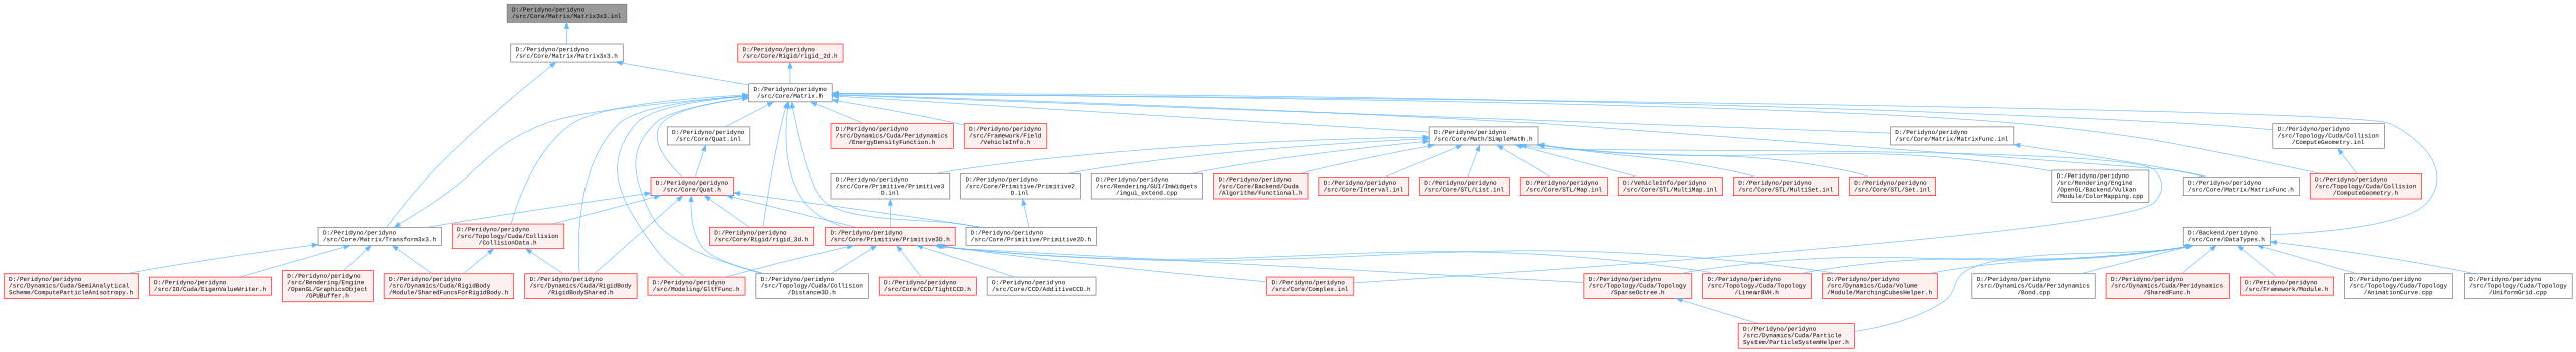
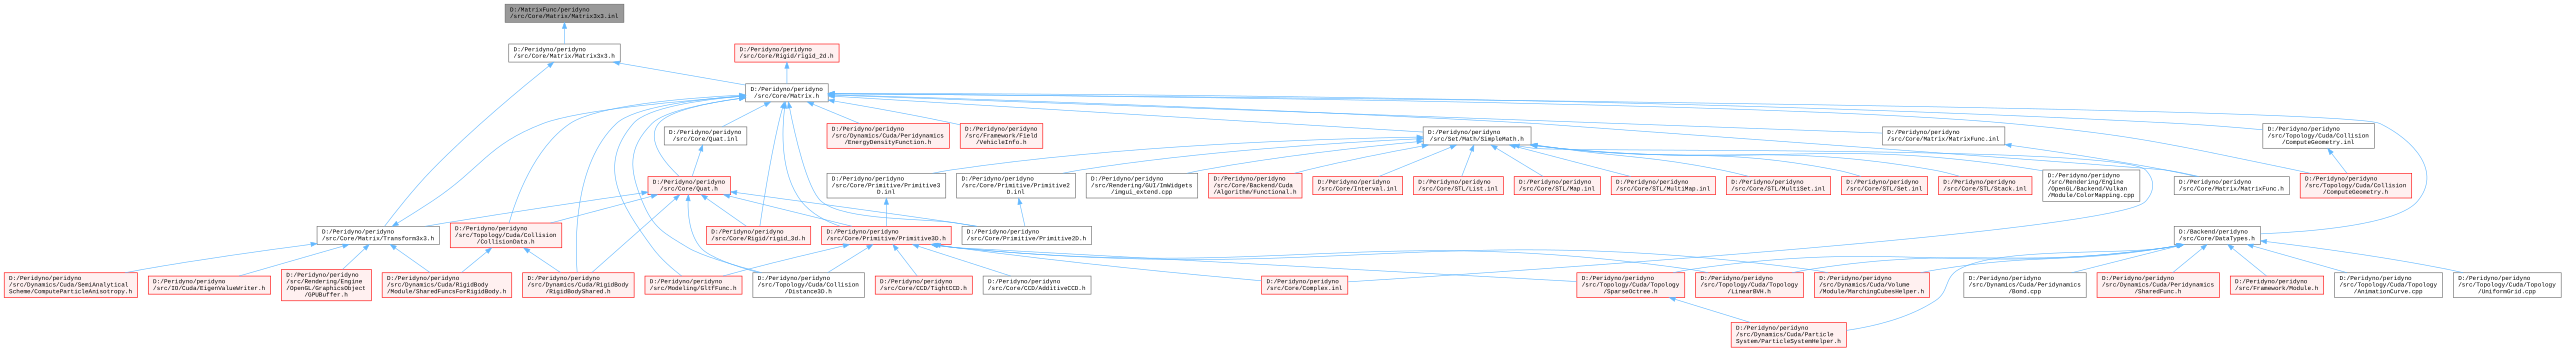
  digraph {
    fontname="Liberation Mono"
    node [color=red fillcolor="#FFF0F0" fontname="Liberation Mono" fontsize=10 shape=box style=filled]
    edge [color=steelblue1 dir=back fontname="Liberation Mono" fontsize=10 labelfontname=Helvetica labelfontsize=10 style=solid]
-   n1 [color=gray40 fillcolor=grey60 fontcolor=black height=0.2 label="D:/Peridyno/peridyno\l/src/Core/Matrix/Matrix3x3.inl" width=0.4]
+   n1 [color=gray40 fillcolor=grey60 fontcolor=black height=0.2 label="D:/MatrixFunc/peridyno\l/src/Core/Matrix/Matrix3x3.inl" width=0.4]
    n2 [color=grey40 fillcolor=white height=0.2 label="D:/Peridyno/peridyno\l/src/Core/Matrix/Matrix3x3.h" width=0.4]
    n3 [color=grey40 fillcolor=white height=0.2 label="D:/Peridyno/peridyno\l/src/Core/Matrix.h" width=0.4]
    n4 [color=grey40 fillcolor=white height=0.2 label="D:/Peridyno/peridyno\l/src/Core/Matrix/Transform3x3.h" width=0.4]
    n5 [color=grey40 fillcolor=white height=0.2 label="D:/Backend/peridyno\l/src/Core/DataTypes.h" width=0.4]
-   n6 [color=grey40 fillcolor=white height=0.2 label="D:/Peridyno/peridyno\l/src/Core/Math/SimpleMath.h" width=0.4]
+   n6 [color=grey40 fillcolor=white height=0.2 label="D:/Peridyno/peridyno\l/src/Set/Math/SimpleMath.h" width=0.4]
    n7 [color=grey40 fillcolor=white height=0.2 label="D:/Peridyno/peridyno\l/src/Core/Primitive/Primitive2D.h" width=0.4]
    n8 [height=0.2 label="D:/Peridyno/peridyno\l/src/Core/Primitive/Primitive3D.h" width=0.4]
    n9 [height=0.2 label="D:/Peridyno/peridyno\l/src/Modeling/GltfFunc.h" width=0.4]
    n10 [color=grey40 fillcolor=white height=0.2 label="D:/Peridyno/peridyno\l/src/Topology/Cuda/Collision\l/Distance3D.h" width=0.4]
    n11 [color=grey40 fillcolor=white height=0.2 label="D:/Peridyno/peridyno\l/src/Core/Matrix/MatrixFunc.h" width=0.4]
    n12 [color=grey40 fillcolor=white height=0.2 label="D:/Peridyno/peridyno\l/src/Core/Matrix/MatrixFunc.inl" width=0.4]
    n13 [height=0.2 label="D:/Peridyno/peridyno\l/src/Core/Quat.h" width=0.4]
    n14 [height=0.2 label="D:/Peridyno/peridyno\l/src/Core/Rigid/rigid_3d.h" width=0.4]
    n15 [height=0.2 label="D:/Peridyno/peridyno\l/src/Dynamics/Cuda/RigidBody\l/RigidBodyShared.h" width=0.4]
    n16 [height=0.2 label="D:/Peridyno/peridyno\l/src/Topology/Cuda/Collision\l/CollisionData.h" width=0.4]
    n17 [color=grey40 fillcolor=white height=0.2 label="D:/Peridyno/peridyno\l/src/Core/Quat.inl" width=0.4]
    n18 [height=0.2 label="D:/Peridyno/peridyno\l/src/Dynamics/Cuda/Peridynamics\l/EnergyDensityFunction.h" width=0.4]
    n19 [height=0.2 label="D:/Peridyno/peridyno\l/src/Framework/Field\l/VehicleInfo.h" width=0.4]
    n20 [height=0.2 label="D:/Peridyno/peridyno\l/src/Topology/Cuda/Collision\l/ComputeGeometry.h" width=0.4]
    n21 [color=grey40 fillcolor=white height=0.2 label="D:/Peridyno/peridyno\l/src/Topology/Cuda/Collision\l/ComputeGeometry.inl" width=0.4]
    n22 [height=0.2 label="D:/Peridyno/peridyno\l/src/Dynamics/Cuda/RigidBody\l/Module/SharedFuncsForRigidBody.h" width=0.4]
    n23 [height=0.2 label="D:/Peridyno/peridyno\l/src/Dynamics/Cuda/SemiAnalytical\lScheme/ComputeParticleAnisotropy.h" width=0.4]
    n24 [height=0.2 label="D:/Peridyno/peridyno\l/src/IO/Cuda/EigenValueWriter.h" width=0.4]
    n25 [height=0.2 label="D:/Peridyno/peridyno\l/src/Rendering/Engine\l/OpenGL/GraphicsObject\l/GPUBuffer.h" width=0.4]
    n26 [height=0.2 label="D:/Peridyno/peridyno\l/src/Dynamics/Cuda/Particle\lSystem/ParticleSystemHelper.h" width=0.4]
    n27 [color=grey40 fillcolor=white height=0.2 label="D:/Peridyno/peridyno\l/src/Dynamics/Cuda/Peridynamics\l/Bond.cpp" width=0.4]
    n28 [height=0.2 label="D:/Peridyno/peridyno\l/src/Dynamics/Cuda/Peridynamics\l/SharedFunc.h" width=0.4]
    n29 [height=0.2 label="D:/Peridyno/peridyno\l/src/Dynamics/Cuda/Volume\l/Module/MarchingCubesHelper.h" width=0.4]
    n30 [height=0.2 label="D:/Peridyno/peridyno\l/src/Framework/Module.h" width=0.4]
    n31 [color=grey40 fillcolor=white height=0.2 label="D:/Peridyno/peridyno\l/src/Topology/Cuda/Topology\l/AnimationCurve.cpp" width=0.4]
    n32 [height=0.2 label="D:/Peridyno/peridyno\l/src/Topology/Cuda/Topology\l/LinearBVH.h" width=0.4]
    n33 [height=0.2 label="D:/Peridyno/peridyno\l/src/Topology/Cuda/Topology\l/SparseOctree.h" width=0.4]
    n34 [color=grey40 fillcolor=white height=0.2 label="D:/Peridyno/peridyno\l/src/Topology/Cuda/Topology\l/UniformGrid.cpp" width=0.4]
    n35 [height=0.2 label="D:/Peridyno/peridyno\l/src/Core/Backend/Cuda\l/Algorithm/Functional.h" width=0.4]
    n36 [height=0.2 label="D:/Peridyno/peridyno\l/src/Core/Complex.inl" width=0.4]
    n37 [height=0.2 label="D:/Peridyno/peridyno\l/src/Core/Interval.inl" width=0.4]
    n38 [color=grey40 fillcolor=white height=0.2 label="D:/Peridyno/peridyno\l/src/Core/Primitive/Primitive2\lD.inl" width=0.4]
    n39 [color=grey40 fillcolor=white height=0.2 label="D:/Peridyno/peridyno\l/src/Core/Primitive/Primitive3\lD.inl" width=0.4]
    n40 [height=0.2 label="D:/Peridyno/peridyno\l/src/Core/STL/List.inl" width=0.4]
    n41 [height=0.2 label="D:/Peridyno/peridyno\l/src/Core/STL/Map.inl" width=0.4]
-   n42 [height=0.2 label="D:/VehicleInfo/peridyno\l/src/Core/STL/MultiMap.inl" width=0.4]
+   n42 [height=0.2 label="D:/Peridyno/peridyno\l/src/Core/STL/MultiMap.inl" width=0.4]
    n43 [height=0.2 label="D:/Peridyno/peridyno\l/src/Core/STL/MultiSet.inl" width=0.4]
    n44 [height=0.2 label="D:/Peridyno/peridyno\l/src/Core/STL/Set.inl" width=0.4]
+   n45 [height=0.2 label="D:/Peridyno/peridyno\l/src/Core/STL/Stack.inl" width=0.4]
    n46 [color=grey40 fillcolor=white height=0.2 label="D:/Peridyno/peridyno\l/src/Rendering/Engine\l/OpenGL/Backend/Vulkan\l/Module/ColorMapping.cpp" width=0.4]
    n47 [color=grey40 fillcolor=white height=0.2 label="D:/Peridyno/peridyno\l/src/Rendering/GUI/ImWidgets\l/imgui_extend.cpp" width=0.4]
    n48 [color=grey40 fillcolor=white height=0.2 label="D:/Peridyno/peridyno\l/src/Core/CCD/AdditiveCCD.h" width=0.4]
    n49 [height=0.2 label="D:/Peridyno/peridyno\l/src/Core/CCD/TightCCD.h" width=0.4]
    n50 [height=0.2 label="D:/Peridyno/peridyno\l/src/Core/Rigid/rigid_2d.h" width=0.4]
    n1 -> n2
    n2 -> n3
    n2 -> n4
    n3 -> n5
    n3 -> n6
    n3 -> n7
    n3 -> n8
    n3 -> n9
    n3 -> n10
    n3 -> n11
    n3 -> n12
    n3 -> n13
    n3 -> n14
    n3 -> n15
    n3 -> n16
    n3 -> n17
    n3 -> n18
    n3 -> n19
    n3 -> n20
    n3 -> n21
    n4 -> n3
    n4 -> n22
    n4 -> n23
    n4 -> n24
    n4 -> n25
    n5 -> n26
    n5 -> n27
    n5 -> n28
    n5 -> n29
    n5 -> n30
    n5 -> n31
    n5 -> n32
    n5 -> n33
    n5 -> n34
    n6 -> n35
    n6 -> n36
    n6 -> n37
    n6 -> n38
    n6 -> n39
    n6 -> n40
    n6 -> n41
    n6 -> n42
    n6 -> n43
    n6 -> n44
+   n6 -> n45
    n6 -> n46
    n6 -> n47
    n8 -> n9
    n8 -> n10
    n8 -> n29
    n8 -> n32
    n8 -> n33
    n8 -> n36
    n8 -> n48
    n8 -> n49
    n12 -> n11
    n13 -> n4
    n13 -> n7
    n13 -> n8
    n13 -> n10
    n13 -> n14
    n13 -> n15
    n13 -> n16
    n16 -> n15
    n16 -> n22
    n17 -> n13
    n21 -> n20
    n33 -> n26
    n38 -> n7
    n39 -> n8
    n50 -> n3
  }
